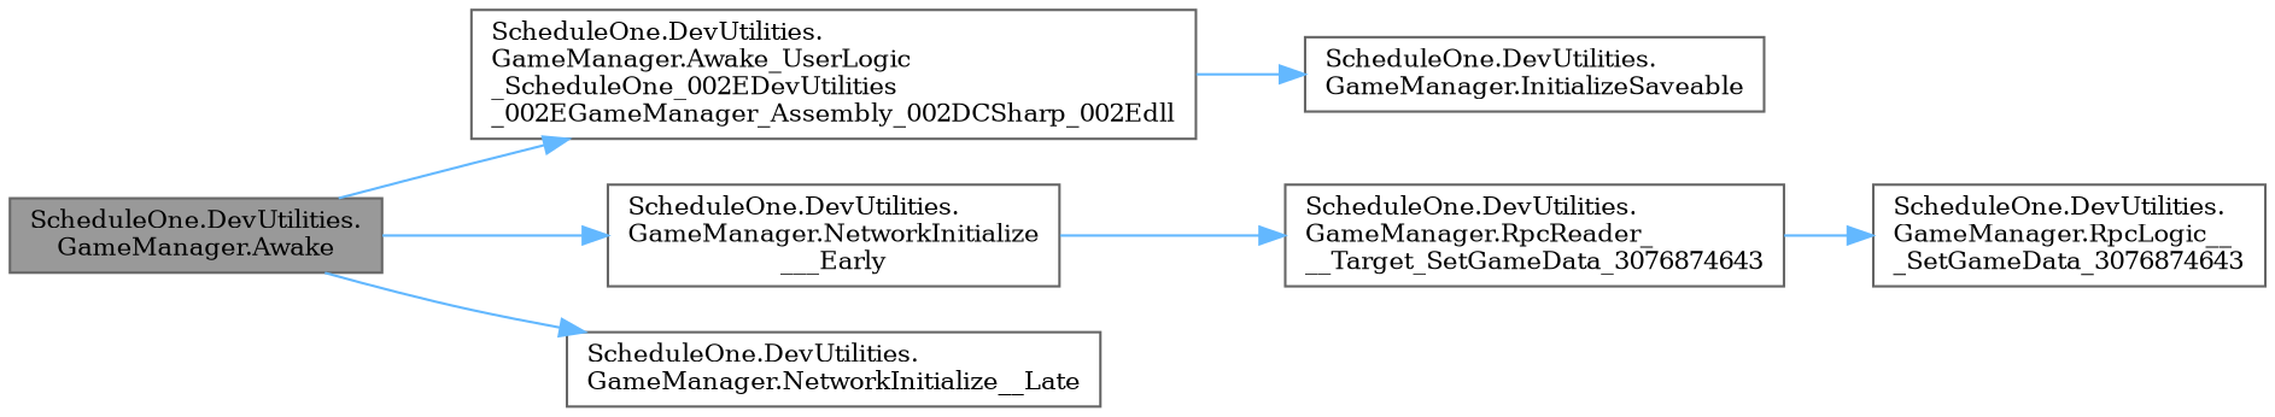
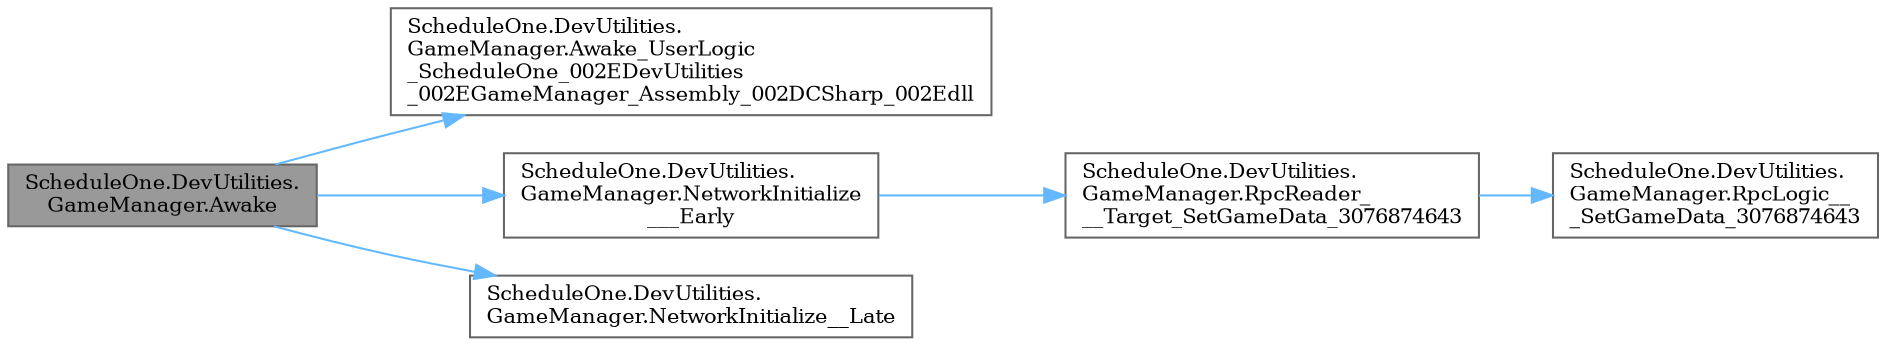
  digraph {
    rankdir=LR
    fontname="DejaVu Serif"
    node [color=grey40 fillcolor=white fontname="DejaVu Serif" fontsize=10 shape=box style=filled]
    edge [color=steelblue1 fontname="DejaVu Serif" fontsize=10 labelfontname=Helvetica labelfontsize=10 style=solid]
    n1 [color=gray40 fillcolor=grey60 fontcolor=black height=0.2 label="ScheduleOne.DevUtilities.\lGameManager.Awake" width=0.4]
    n2 [height=0.2 label="ScheduleOne.DevUtilities.\lGameManager.Awake_UserLogic\l_ScheduleOne_002EDevUtilities\l_002EGameManager_Assembly_002DCSharp_002Edll" width=0.4]
    n3 [height=0.2 label="ScheduleOne.DevUtilities.\lGameManager.NetworkInitialize\l___Early" width=0.4]
    n4 [height=0.2 label="ScheduleOne.DevUtilities.\lGameManager.NetworkInitialize__Late" width=0.4]
-   n5 [height=0.2 label="ScheduleOne.DevUtilities.\lGameManager.InitializeSaveable" width=0.4]
    n6 [height=0.2 label="ScheduleOne.DevUtilities.\lGameManager.RpcReader_\l__Target_SetGameData_3076874643" width=0.4]
    n7 [height=0.2 label="ScheduleOne.DevUtilities.\lGameManager.RpcLogic__\l_SetGameData_3076874643" width=0.4]
    n1 -> n2
    n1 -> n3
    n1 -> n4
-   n2 -> n5
    n3 -> n6
    n6 -> n7
  }
